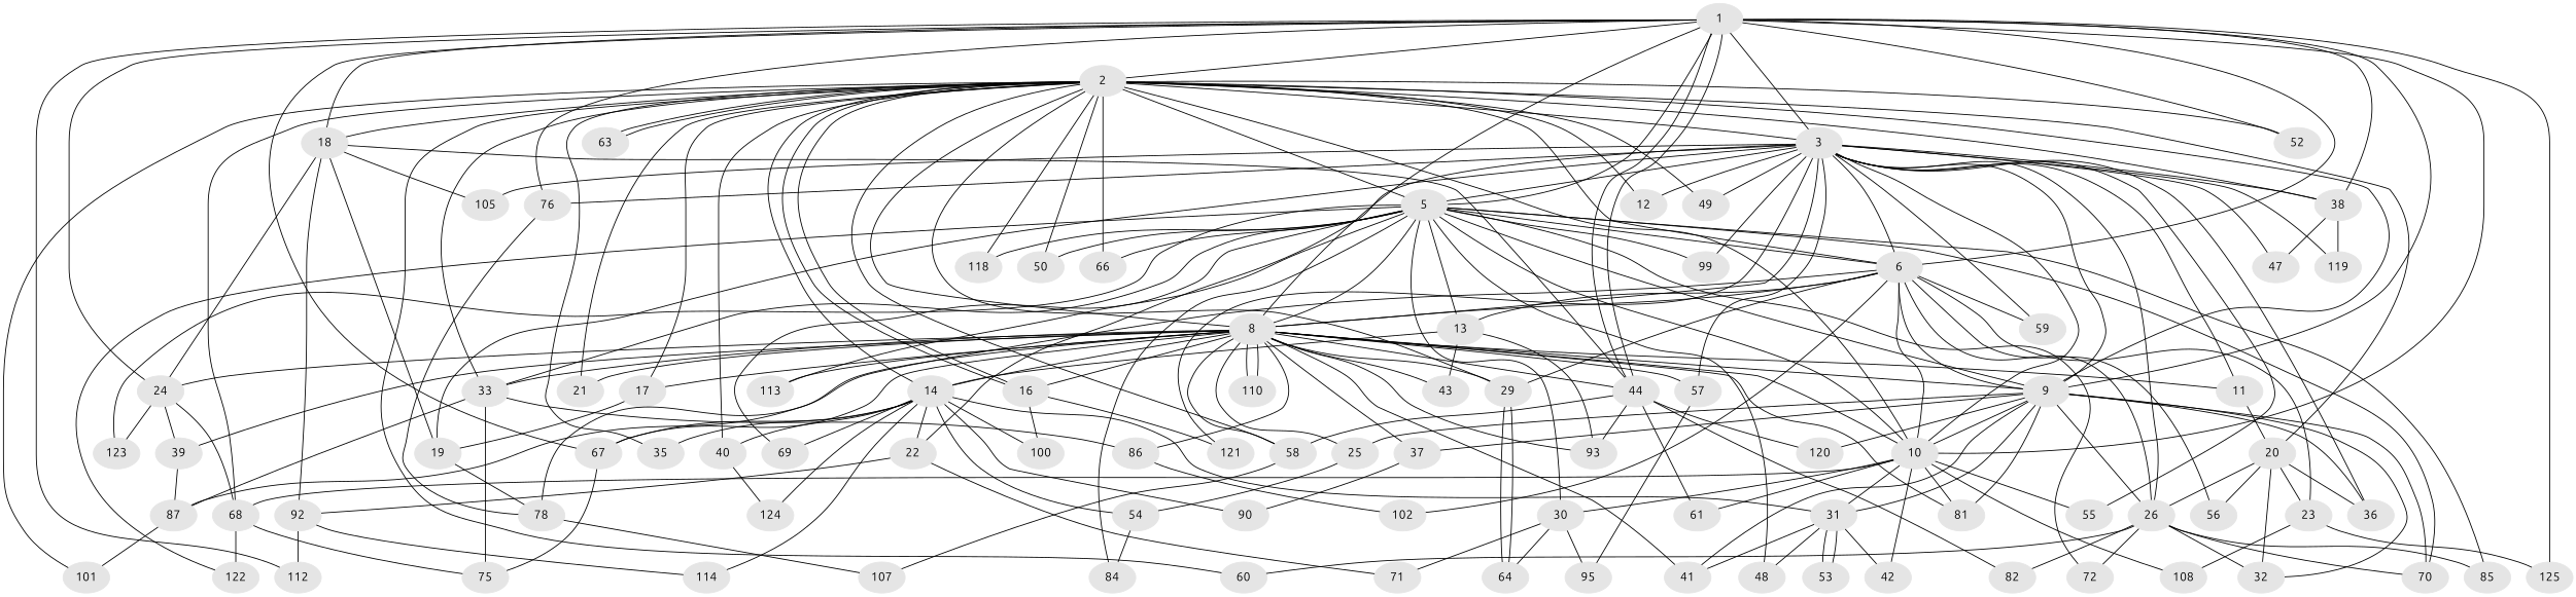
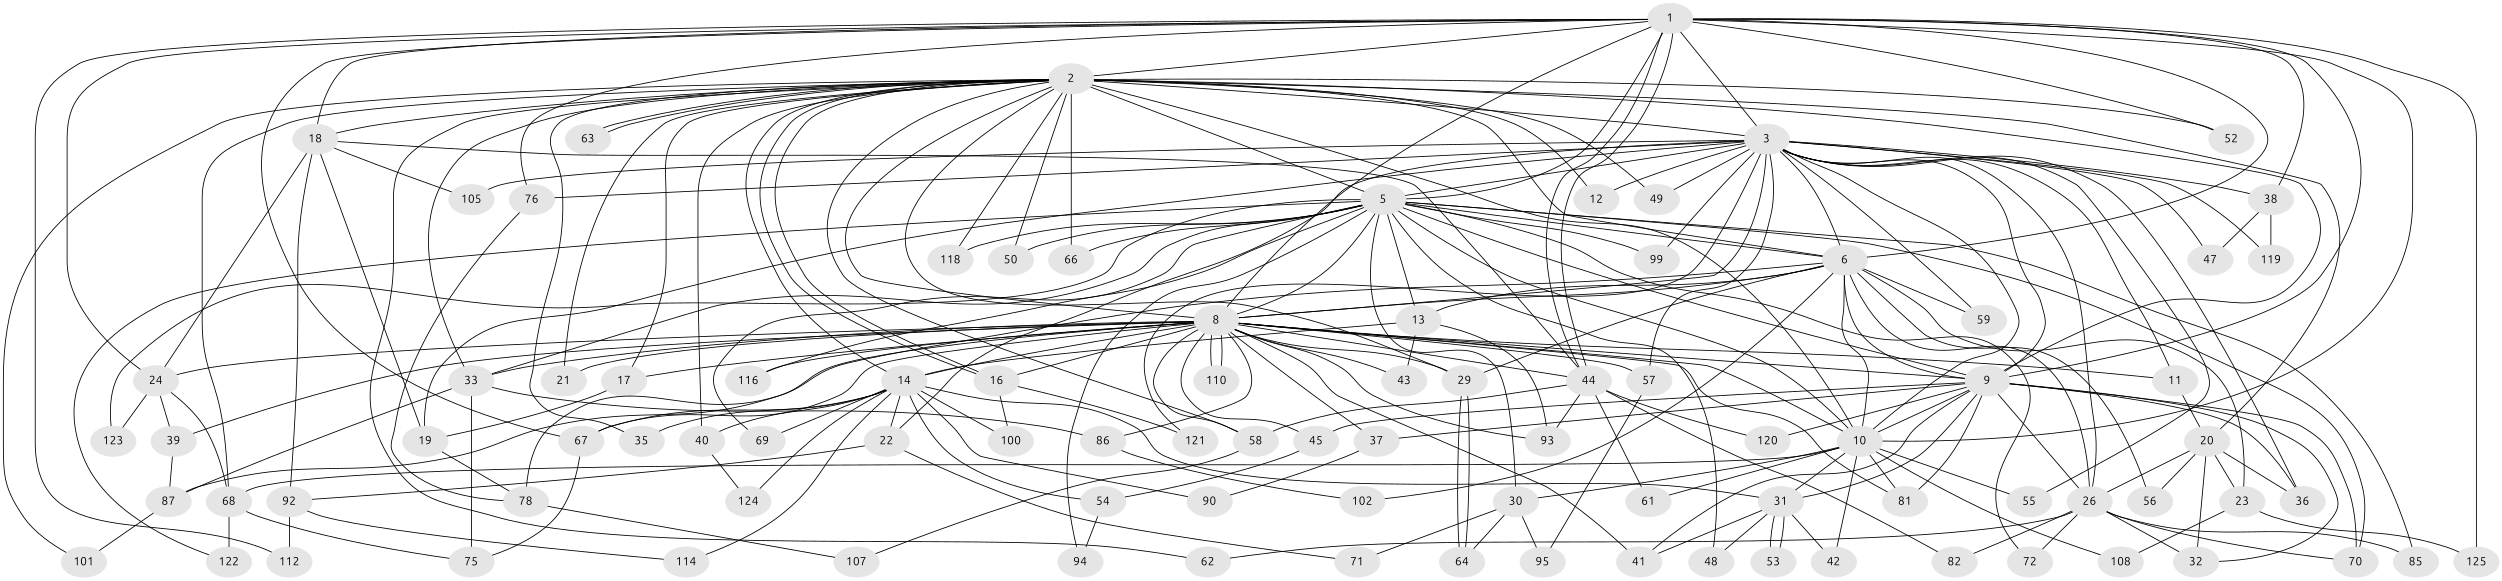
  graph {
    fontname=Ubuntu
    node [color=gray90 fontname=Ubuntu style=filled]
    edge [fontname=Ubuntu]
    1 [super="+103"]
    2 [super="+7"]
    3 [super="+4"]
    5 [super="+27"]
    6 [super="+77"]
    8 [super="+97"]
    9 [super="+80"]
    10 [super="+109"]
    18 [super="+65"]
    24 [super="+34"]
    38 [super="+79"]
    44 [super="+60"]
    52
    67 [super="+106"]
    76
    112
    125
    12
    14 [super="+28"]
    16 [super="+96"]
    17
    20 [super="+111"]
    21
    29 [super="+45"]
    33 [super="+73"]
    35
    40
    49
    50
    58 [super="+113"]
-   62 [label=60]
+   62
    63
    66
    68 [super="+91"]
    101
    118
    11
    n38 [label=55]
    19 [super="+51"]
    22
    26 [super="+55"]
    36 [super="+74"]
    47
    57
    59
    99
    105 [super="+117"]
    119
    121
    13
    30 [super="+94"]
    48
    69
    70 [super="+126"]
    72
-   84
+   84 [label=94]
    85
-   116 [label=113]
+   116
    122
    123
    23
    56
    78 [super="+83"]
    102
-   25
+   25 [label=45]
    37
    39
    41 [super="+104"]
    43
    81 [super="+89"]
    86
    87 [super="+88"]
    93 [super="+98"]
    110
    31 [super="+46"]
    32
    120
    42
    61
    108 [super="+115"]
    92
    82
    75
    54
    90
    100
    114
    124
    64
    107
    71
    95
    53
    1 -- 2 [weight=2]
    1 -- 3 [weight=2]
    1 -- 5
    1 -- 6
    1 -- 8
    1 -- 9
    1 -- 10 [weight=2]
    1 -- 18
    1 -- 24
    1 -- 38
    1 -- 44
    1 -- 44
    1 -- 52
    1 -- 67
    1 -- 76
    1 -- 112
    1 -- 125
    2 -- 3 [weight=4]
    2 -- 5 [weight=3]
    2 -- 6 [weight=2]
    2 -- 8 [weight=2]
    2 -- 9 [weight=2]
    2 -- 10 [weight=2]
    2 -- 18
-   2 -- 38
    2 -- 52
    2 -- 12
    2 -- 14
    2 -- 16
    2 -- 16
    2 -- 17
    2 -- 20
    2 -- 21
    2 -- 29
    2 -- 33
    2 -- 35
    2 -- 40
    2 -- 49
    2 -- 50
    2 -- 58
    2 -- 62
    2 -- 63
    2 -- 63
    2 -- 66
    2 -- 68
    2 -- 101
    2 -- 118
    3 -- 5 [weight=2]
    3 -- 6 [weight=2]
    3 -- 8 [weight=2]
    3 -- 9 [weight=3]
    3 -- 10 [weight=2]
    3 -- 38
    3 -- 76
    3 -- 12
    3 -- 49
    3 -- 11
    3 -- n38
    3 -- 19
    3 -- 22
    3 -- 26
    3 -- 36
    3 -- 47
    3 -- 57
    3 -- 59
    3 -- 99
    3 -- 105 [weight=2]
    3 -- 119
    3 -- 121
    5 -- 6
    5 -- 8
    5 -- 9
    5 -- 10
    5 -- 33
    5 -- 50
    5 -- 66
    5 -- 118
    5 -- 99
    5 -- 13
    5 -- 30
    5 -- 48
    5 -- 69
    5 -- 70
    5 -- 72
    5 -- 84
    5 -- 85
    5 -- 116
    5 -- 122
    5 -- 123
    6 -- 8
    6 -- 9
    6 -- 10
    6 -- 29
    6 -- 26
    6 -- 59
    6 -- 13
    6 -- 23
    6 -- 56
    6 -- 78
    6 -- 102
    8 -- 9
    8 -- 10
    8 -- 24
    8 -- 44
    8 -- 67
    8 -- 14
    8 -- 16
    8 -- 17
    8 -- 21
    8 -- 29
    8 -- 33
    8 -- 58
    8 -- 11
    8 -- 57
    8 -- 116
    8 -- 25
    8 -- 37
    8 -- 39
    8 -- 41 [weight=2]
    8 -- 43
    8 -- 81
    8 -- 86
    8 -- 87
    8 -- 93
    8 -- 110
    8 -- 110
    9 -- 10
    9 -- 26
    9 -- 36
    9 -- 70
    9 -- 25
    9 -- 37
    9 -- 41
    9 -- 81
    9 -- 31
    9 -- 32
    9 -- 120
    10 -- 68
    10 -- n38
    10 -- 30
    10 -- 81
    10 -- 31
    10 -- 42
    10 -- 61
    10 -- 108
    18 -- 24
    18 -- 44
    18 -- 19
    18 -- 105
    18 -- 92
    24 -- 68
    24 -- 123
    24 -- 39
    38 -- 47
    38 -- 119
    44 -- 58
    44 -- 93
    44 -- 120
    44 -- 61
    44 -- 82
    67 -- 75
    76 -- 78
    14 -- 67
    14 -- 35
    14 -- 40
    14 -- 22
    14 -- 69
    14 -- 31
    14 -- 54
    14 -- 90
    14 -- 100
    14 -- 114
    14 -- 124
    16 -- 121
    16 -- 100
    17 -- 19
    20 -- 26
    20 -- 36
    20 -- 23
    20 -- 56
    20 -- 32
    29 -- 64
    29 -- 64
    33 -- 86
    33 -- 87
    33 -- 75
    40 -- 124
    58 -- 107
    68 -- 122
    68 -- 75
    11 -- 20
    19 -- 78
    22 -- 92
    22 -- 71
    26 -- 62
    26 -- 70
    26 -- 72
    26 -- 85
    26 -- 32
    26 -- 82
    57 -- 95
    13 -- 14
    13 -- 43
    13 -- 93
    30 -- 64
    30 -- 71
    30 -- 95
    23 -- 125
    23 -- 108
    78 -- 107
    25 -- 54
    37 -- 90
    39 -- 87
    86 -- 102
    87 -- 101
    31 -- 48
    31 -- 41
    31 -- 42
    31 -- 53
    31 -- 53
    92 -- 112
    92 -- 114
    54 -- 84
  }
